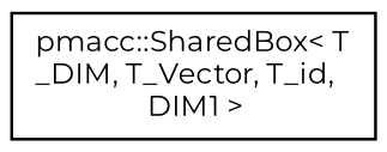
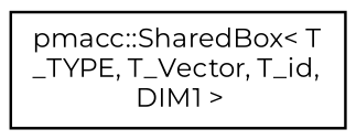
  digraph {
    rankdir=TB
    fontname=Montserrat
-   n1 [color=black fillcolor=white fontname=Montserrat fontsize=10 height=0.2 label="pmacc::SharedBox\< T\l_DIM, T_Vector, T_id,\l DIM1 \>" shape=record style=filled width=0.4]
+   n1 [color=black fillcolor=white fontname=Montserrat fontsize=10 height=0.2 label="pmacc::SharedBox\< T\l_TYPE, T_Vector, T_id,\l DIM1 \>" shape=record style=filled width=0.4]
  }
